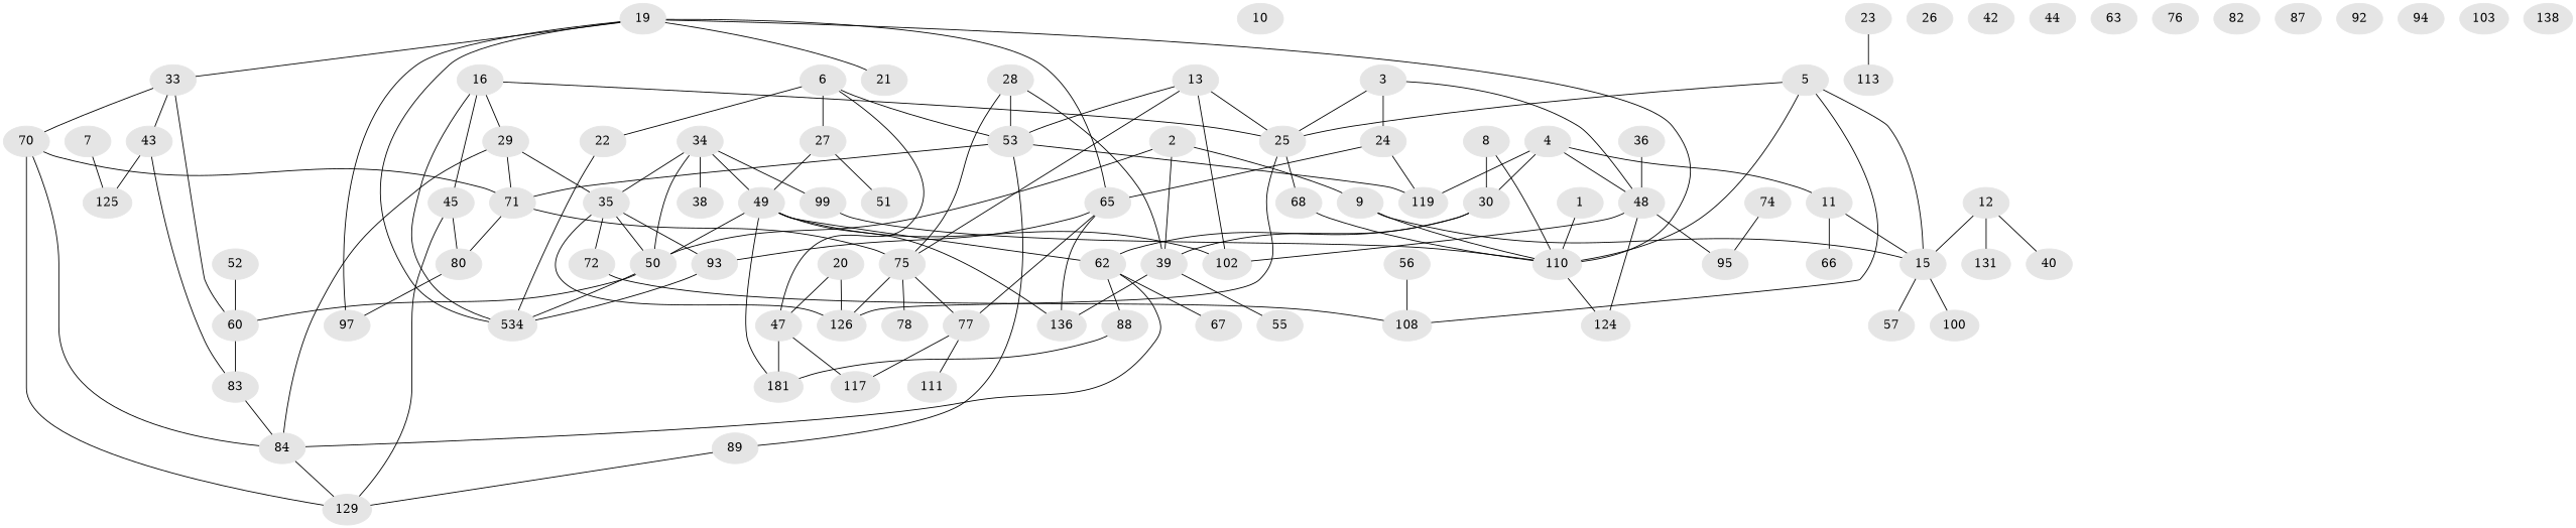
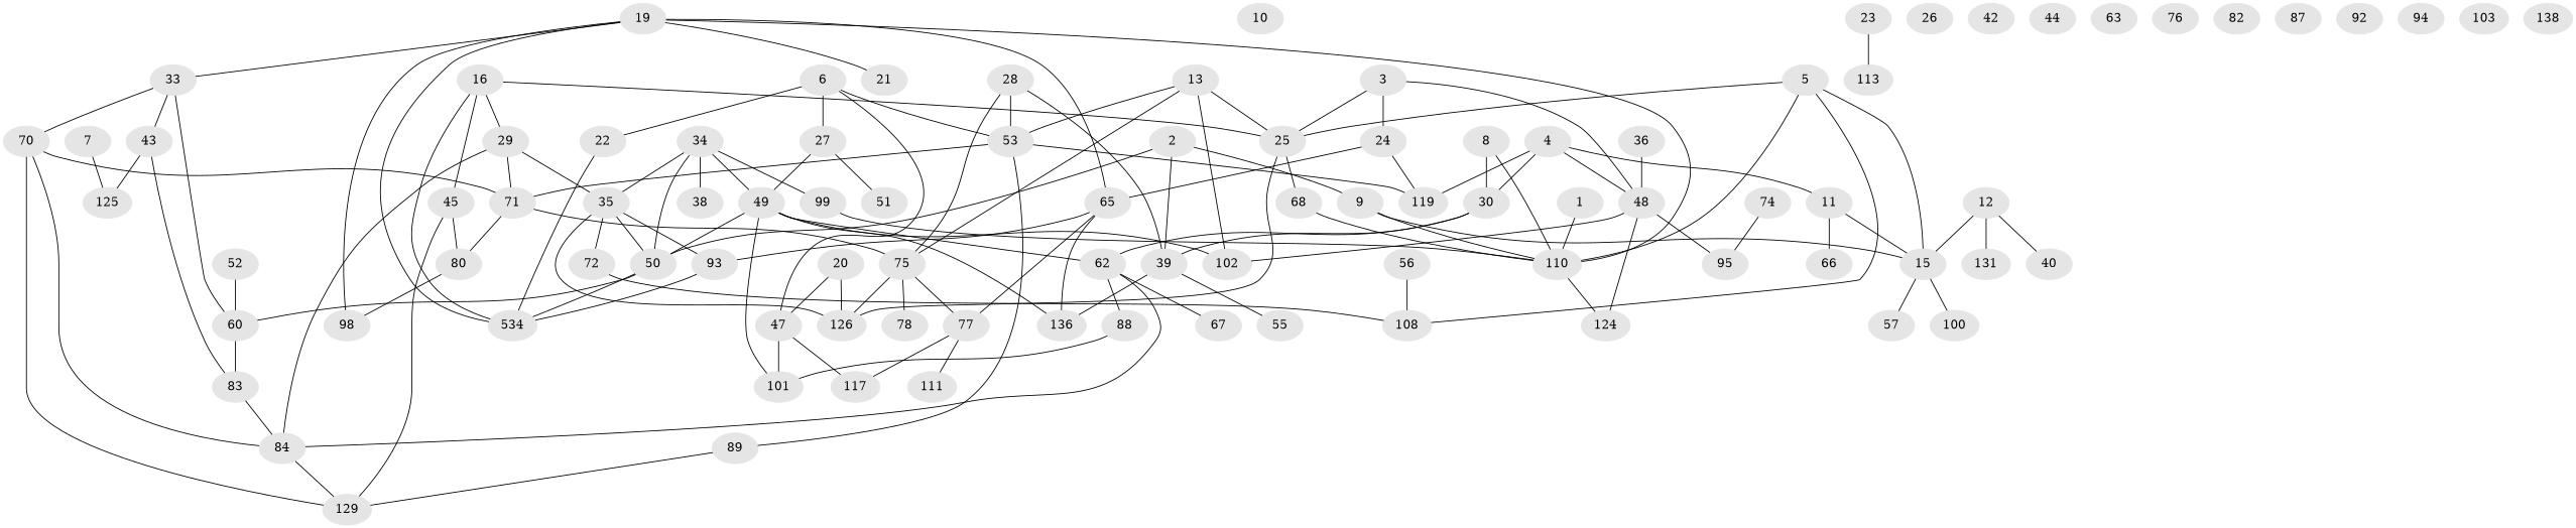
  graph {
    node [color=gray90 style=filled]
    1 [super="+14"]
    110 [super="+118"]
    124
    2
    9
    39 [super="+90"]
    50 [super="+64"]
    15 [super="+54"]
    55 [super="+128"]
    136
    n11 [label=534]
    60 [super="+122"]
    3 [super="+17"]
    24 [super="+85"]
    25 [super="+46"]
    48 [super="+120"]
    119
    65 [super="+104"]
    126 [super="+139"]
    68
    102 [super="+105"]
    95
    4 [super="+112"]
    11 [super="+31"]
    30 [super="+37"]
    66 [super="+86"]
    62 [super="+137"]
    5 [super="+41"]
    108
    57
    100
    6 [super="+91"]
    22
    27 [super="+61"]
    47 [super="+73"]
    53 [super="+97"]
    49 [super="+114"]
    51
-   101 [label=181]
+   101
    117
    71 [super="+133"]
    89
    7
    125
    8
    10
    12 [super="+32"]
    40
    131 [super="+132"]
    13 [super="+59"]
    75 [super="+106"]
    77 [super="+109"]
    78
    16 [super="+18"]
    29 [super="+69"]
    45 [super="+107"]
    35
    84
    80
    129 [super="+135"]
    19 [super="+79"]
    21
    33 [super="+96"]
-   98 [super="+127" label=97]
+   98 [super="+127"]
    43 [super="+115"]
    70 [super="+123"]
    93
    20
    23
    113
    26
    28
    72
    88
    67
    83 [super="+130"]
    34 [super="+81"]
    38
    99 [super="+121"]
    36
    42
    44
    52
    56
    63
    111
    74
    76 [super="+116"]
    82
    87
    92
    94
    103
    138
    1 -- 110
    110 -- 124
    2 -- 9
    2 -- 39
    2 -- 50
    9 -- 110
    9 -- 15
    39 -- 55
    39 -- 136
    50 -- n11
    50 -- 60
    15 -- 57
    15 -- 100
    60 -- 83
    3 -- 24
    3 -- 25
    3 -- 48
    24 -- 119
    24 -- 65
    25 -- 126
    25 -- 68
    48 -- 124
    48 -- 102
    48 -- 95
    65 -- 136
    65 -- 77
    65 -- 93
    68 -- 110
    4 -- 48
    4 -- 119
    4 -- 11
    4 -- 30
    11 -- 15
    11 -- 66
    30 -- 39
    30 -- 62
    62 -- 84
    62 -- 88
    62 -- 67
    5 -- 110
    5 -- 15
    5 -- 25
    5 -- 108
    6 -- 22
    6 -- 27
    6 -- 47
    6 -- 53
    22 -- n11
    27 -- 49
    27 -- 51
    47 -- 101
    47 -- 117
    53 -- 119
    53 -- 71
    53 -- 89
    49 -- 50
    49 -- 136
    49 -- 102
    49 -- 62
    49 -- 101
    71 -- 75
    71 -- 80
    89 -- 129
    7 -- 125
    8 -- 110
    8 -- 30
    12 -- 15
    12 -- 40
    12 -- 131
    13 -- 25
    13 -- 102
    13 -- 53
    13 -- 75
    75 -- 126
    75 -- 77
    75 -- 78
    77 -- 117
    77 -- 111
    16 -- n11
    16 -- 25
    16 -- 29
    16 -- 45
    29 -- 71
    29 -- 35
    29 -- 84
    45 -- 80
    45 -- 129
    35 -- 50
    35 -- 126
    35 -- 93
    35 -- 72
    84 -- 129
    80 -- 98
    19 -- 110
    19 -- n11
    19 -- 65
    19 -- 21
    19 -- 33
    19 -- 98
    33 -- 60
    33 -- 43
    33 -- 70
    43 -- 125
    43 -- 83
    70 -- 71
    70 -- 84
    70 -- 129
    93 -- n11
    20 -- 126
    20 -- 47
    23 -- 113
    28 -- 39
    28 -- 53
    28 -- 75
    72 -- 108
    88 -- 101
    83 -- 84
    34 -- 50
    34 -- 49
    34 -- 35
    34 -- 38
    34 -- 99
    99 -- 110
    36 -- 48
    52 -- 60
    56 -- 108
    74 -- 95
  }
